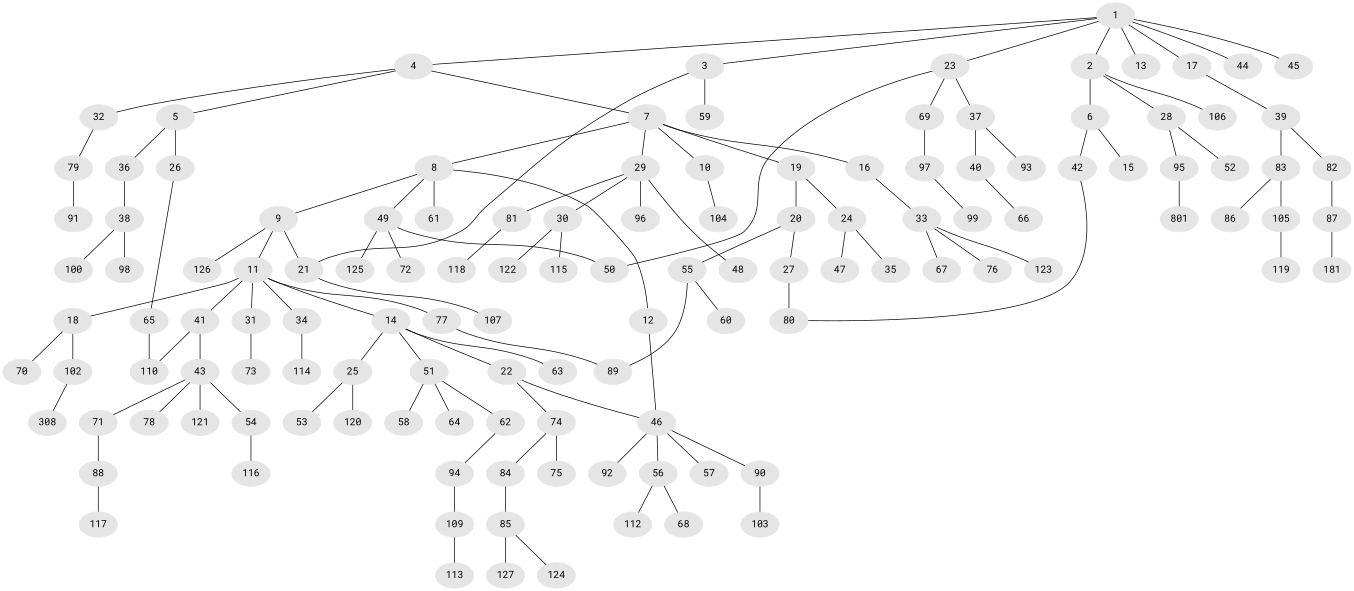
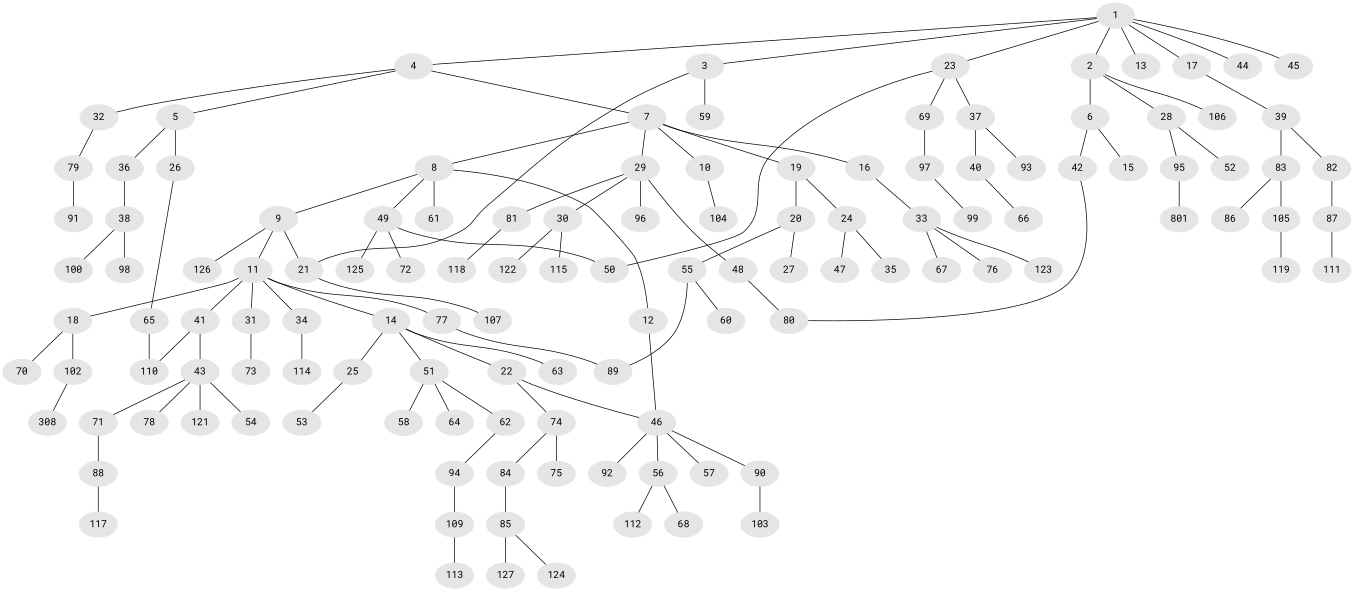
  graph {
    fontname="Roboto Mono"
    node [color=gray90 fontname="Roboto Mono" style=filled]
    edge [fontname="Roboto Mono"]
    1
    2
    3
    4
    13
    17
    23
    44
    45
    6
    28
    106
    21
    59
    5
    7
    32
    39
    37
    50
    69
    15
    42
    52
    95
    107
    26
    36
    8
    10
    16
    19
    29
    79
    65
    38
    80
    9
    12
    49
    61
    104
    33
    20
    24
    30
    48
    81
    96
    11
    126
    46
    72
    125
    14
    18
    31
    34
    41
    77
    22
    25
    51
    63
    70
    102
    73
    114
    43
    110
    89
    56
    57
    90
    92
    74
    53
-   120
    62
    58
    64
    67
    76
    123
    82
    83
    n87 [label=308]
    27
    55
    35
    47
    60
    94
    75
    84
    40
    93
    97
    n99 [label=801]
    115
    122
    118
    91
    98
    100
    66
    87
    86
    105
    54
    71
    78
    121
-   116
    88
    68
    112
    103
    109
    99
    117
    85
-   111 [label=181]
+   111
    119
    124
    127
    113
    1 -- 2
    1 -- 3
    1 -- 4
    1 -- 13
    1 -- 17
    1 -- 23
    1 -- 44
    1 -- 45
    2 -- 6
    2 -- 28
    2 -- 106
    3 -- 21
    3 -- 59
    4 -- 5
    4 -- 7
    4 -- 32
    17 -- 39
    23 -- 37
    23 -- 50
    23 -- 69
    6 -- 15
    6 -- 42
    28 -- 52
    28 -- 95
    21 -- 107
    5 -- 26
    5 -- 36
    7 -- 8
    7 -- 10
    7 -- 16
    7 -- 19
    7 -- 29
    32 -- 79
    39 -- 82
    39 -- 83
    37 -- 40
    37 -- 93
    69 -- 97
    42 -- 80
    95 -- n99
    26 -- 65
    36 -- 38
    8 -- 9
    8 -- 12
    8 -- 49
    8 -- 61
    10 -- 104
    16 -- 33
    19 -- 20
    19 -- 24
    29 -- 30
    29 -- 48
    29 -- 81
    29 -- 96
    79 -- 91
    65 -- 110
    38 -- 98
    38 -- 100
    9 -- 21
    9 -- 11
    9 -- 126
    12 -- 46
    49 -- 50
    49 -- 72
    49 -- 125
    33 -- 67
    33 -- 76
    33 -- 123
    20 -- 27
    20 -- 55
    24 -- 35
    24 -- 47
    30 -- 115
    30 -- 122
-   27 -- 80
+   48 -- 80
    81 -- 118
    11 -- 14
    11 -- 18
    11 -- 31
    11 -- 34
    11 -- 41
    11 -- 77
    46 -- 56
    46 -- 57
    46 -- 90
    46 -- 92
    14 -- 22
    14 -- 25
    14 -- 51
    14 -- 63
    18 -- 70
    18 -- 102
    31 -- 73
    34 -- 114
    41 -- 43
    41 -- 110
    77 -- 89
    22 -- 46
    22 -- 74
    25 -- 53
-   25 -- 120
    51 -- 62
    51 -- 58
    51 -- 64
    102 -- n87
    43 -- 54
    43 -- 71
    43 -- 78
    43 -- 121
    56 -- 68
    56 -- 112
    90 -- 103
    74 -- 75
    74 -- 84
    62 -- 94
    82 -- 87
    83 -- 86
    83 -- 105
    55 -- 89
    55 -- 60
    94 -- 109
    84 -- 85
    40 -- 66
    97 -- 99
    87 -- 111
    105 -- 119
-   54 -- 116
    71 -- 88
    88 -- 117
    109 -- 113
    85 -- 124
    85 -- 127
  }
